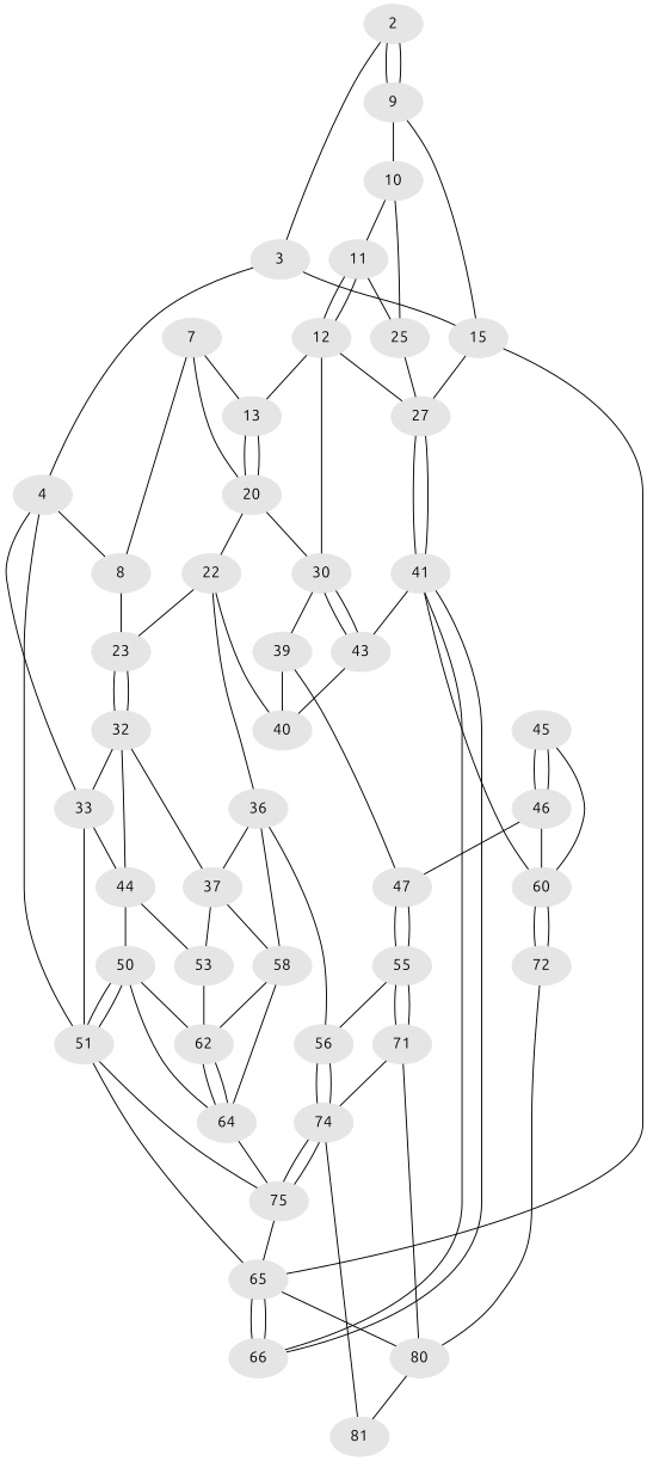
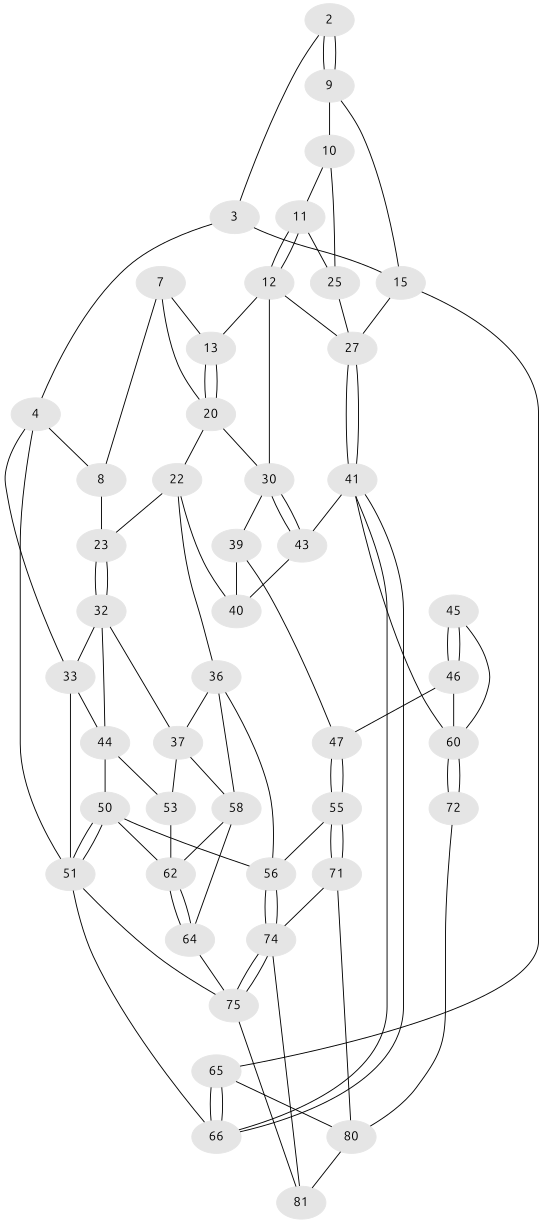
  graph {
    fontname=Ubuntu
    node [color=gray90 fontname=Ubuntu style=filled]
    edge [fontname=Ubuntu]
    2
    3
    9 [super="+16"]
    7 [super="+17"]
    13 [super="+14"]
    8 [super="+19"]
    20 [super="+21"]
    4 [super="+18"]
    15 [super="+26"]
    10 [super="+24"]
    33 [super="+34"]
    51 [super="+54"]
    27 [super="+28"]
    65 [super="+83"]
    23
    44 [super="+49"]
    75 [super="+79"]
    30 [super="+31"]
    22 [super="+35"]
    32 [super="+38"]
    11
    25
    12 [super="+29"]
    41 [super="+42"]
    39 [super="+48"]
    43
    66 [super="+78"]
    80 [super="+82"]
    36 [super="+57"]
    40
    37 [super="+52"]
    56
    58 [super="+59"]
    60 [super="+61"]
    47
    53
    50 [super="+68"]
    74 [super="+77"]
    62 [super="+63"]
    64 [super="+69"]
    55
    72 [super="+73"]
    45
    46 [super="+67"]
    71 [super="+76"]
    81
    2 -- 3
    2 -- 9
    2 -- 9
    3 -- 4
    3 -- 15 [weight=2]
    9 -- 15
    9 -- 10 [weight=2]
    7 -- 13
    7 -- 8
    7 -- 20
    13 -- 20
    13 -- 20
    8 -- 23
    20 -- 30
    20 -- 22
    4 -- 8
    4 -- 33
    4 -- 51
    15 -- 27
    15 -- 65
    10 -- 11
    10 -- 25
    33 -- 51
    33 -- 44
-   51 -- 65
+   51 -- 66
    51 -- 75
    27 -- 41
    27 -- 41
    65 -- 66 [weight=2]
    65 -- 66
    65 -- 80
    23 -- 32
    23 -- 32
    44 -- 53
    44 -- 50
-   75 -- 65
+   75 -- 81
    30 -- 39
    30 -- 43
    30 -- 43
    22 -- 23
    22 -- 36
    22 -- 40
    32 -- 33
    32 -- 44
    32 -- 37
    11 -- 25
    11 -- 12
    11 -- 12
    25 -- 27
    12 -- 13
    12 -- 27
    12 -- 30
    41 -- 43
    41 -- 66
    41 -- 66
    41 -- 60
    39 -- 40 [weight=2]
    39 -- 47
    43 -- 40
    80 -- 81
    36 -- 37
    36 -- 56
    36 -- 58
    37 -- 58
    37 -- 53
    56 -- 74
    56 -- 74
    58 -- 62
    58 -- 64
    60 -- 72
    60 -- 72
    47 -- 55
    47 -- 55
    53 -- 62
    50 -- 51
    50 -- 51
    50 -- 62
-   50 -- 64
+   50 -- 56
    74 -- 75
    74 -- 75
    74 -- 81
    62 -- 64
    62 -- 64
    64 -- 75
    55 -- 56
    55 -- 71
    55 -- 71
    72 -- 80
    45 -- 60
    45 -- 46
    45 -- 46
    46 -- 60
    46 -- 47
    71 -- 80
    71 -- 74
  }
